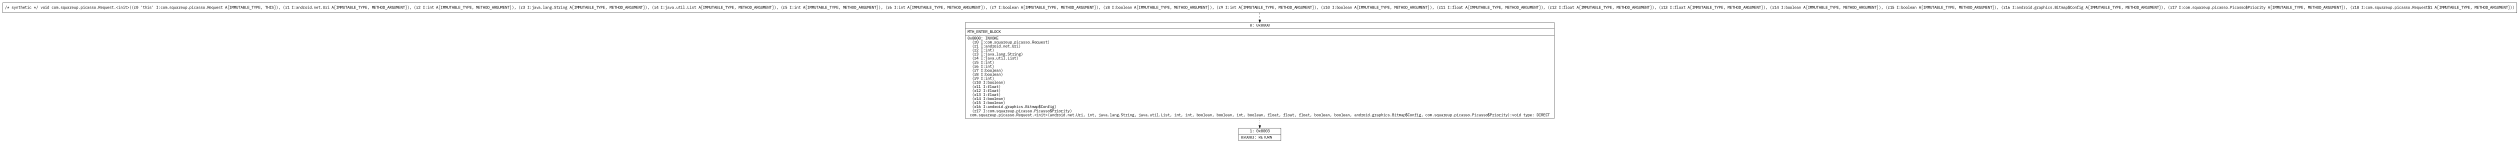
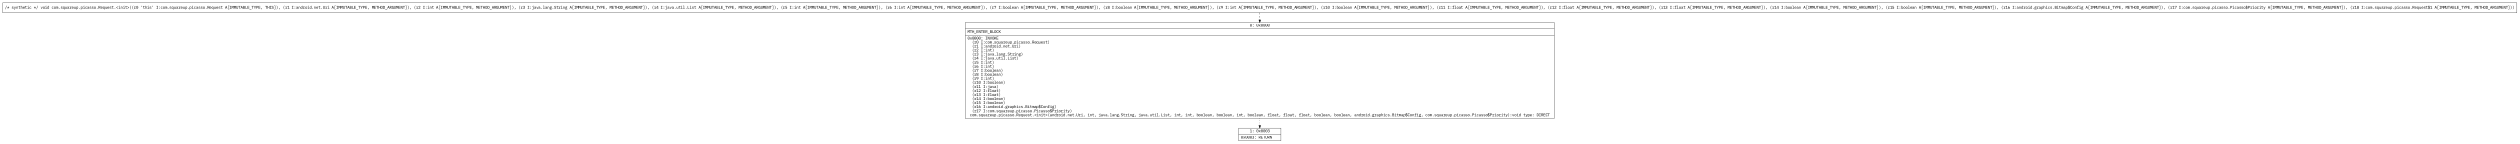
  digraph {
    fontname="IBM Plex Mono"
    node [shape=record fontname="IBM Plex Mono"]
    edge [fontname="IBM Plex Mono"]
-   n1 [label="{0\:\ 0x0000|MTH_ENTER_BLOCK\l|0x0000: INVOKE  \l  (r0 I:com.squareup.picasso.Request)\l  (r1 I:android.net.Uri)\l  (r2 I:int)\l  (r3 I:java.lang.String)\l  (r4 I:java.util.List)\l  (r5 I:int)\l  (r6 I:int)\l  (r7 I:boolean)\l  (r8 I:boolean)\l  (r9 I:int)\l  (r10 I:boolean)\l  (r11 I:float)\l  (r12 I:float)\l  (r13 I:float)\l  (r14 I:boolean)\l  (r15 I:boolean)\l  (r16 I:android.graphics.Bitmap$Config)\l  (r17 I:com.squareup.picasso.Picasso$Priority)\l com.squareup.picasso.Request.\<init\>(android.net.Uri, int, java.lang.String, java.util.List, int, int, boolean, boolean, int, boolean, float, float, float, boolean, boolean, android.graphics.Bitmap$Config, com.squareup.picasso.Picasso$Priority):void type: DIRECT \l}"]
+   n1 [label="{0\:\ 0x0000|MTH_ENTER_BLOCK\l|0x0000: INVOKE  \l  (r0 I:com.squareup.picasso.Request)\l  (r1 I:android.net.Uri)\l  (r2 I:int)\l  (r3 I:java.lang.String)\l  (r4 I:java.util.List)\l  (r5 I:int)\l  (r6 I:int)\l  (r7 I:boolean)\l  (r8 I:boolean)\l  (r9 I:int)\l  (r10 I:boolean)\l  (r11 I:java)\l  (r12 I:float)\l  (r13 I:float)\l  (r14 I:boolean)\l  (r15 I:boolean)\l  (r16 I:android.graphics.Bitmap$Config)\l  (r17 I:com.squareup.picasso.Picasso$Priority)\l com.squareup.picasso.Request.\<init\>(android.net.Uri, int, java.lang.String, java.util.List, int, int, boolean, boolean, int, boolean, float, float, float, boolean, boolean, android.graphics.Bitmap$Config, com.squareup.picasso.Picasso$Priority):void type: DIRECT \l}"]
    n2 [label="{1\:\ 0x0003|0x0003: RETURN   \l}"]
    n3 [label="{\/* synthetic *\/ void com.squareup.picasso.Request.\<init\>((r0 'this' I:com.squareup.picasso.Request A[IMMUTABLE_TYPE, THIS]), (r1 I:android.net.Uri A[IMMUTABLE_TYPE, METHOD_ARGUMENT]), (r2 I:int A[IMMUTABLE_TYPE, METHOD_ARGUMENT]), (r3 I:java.lang.String A[IMMUTABLE_TYPE, METHOD_ARGUMENT]), (r4 I:java.util.List A[IMMUTABLE_TYPE, METHOD_ARGUMENT]), (r5 I:int A[IMMUTABLE_TYPE, METHOD_ARGUMENT]), (r6 I:int A[IMMUTABLE_TYPE, METHOD_ARGUMENT]), (r7 I:boolean A[IMMUTABLE_TYPE, METHOD_ARGUMENT]), (r8 I:boolean A[IMMUTABLE_TYPE, METHOD_ARGUMENT]), (r9 I:int A[IMMUTABLE_TYPE, METHOD_ARGUMENT]), (r10 I:boolean A[IMMUTABLE_TYPE, METHOD_ARGUMENT]), (r11 I:float A[IMMUTABLE_TYPE, METHOD_ARGUMENT]), (r12 I:float A[IMMUTABLE_TYPE, METHOD_ARGUMENT]), (r13 I:float A[IMMUTABLE_TYPE, METHOD_ARGUMENT]), (r14 I:boolean A[IMMUTABLE_TYPE, METHOD_ARGUMENT]), (r15 I:boolean A[IMMUTABLE_TYPE, METHOD_ARGUMENT]), (r16 I:android.graphics.Bitmap$Config A[IMMUTABLE_TYPE, METHOD_ARGUMENT]), (r17 I:com.squareup.picasso.Picasso$Priority A[IMMUTABLE_TYPE, METHOD_ARGUMENT]), (r18 I:com.squareup.picasso.Request$1 A[IMMUTABLE_TYPE, METHOD_ARGUMENT])) }"]
    n1 -> n2 [style=dotted]
    n3 -> n1 [style=dashed]
  }
